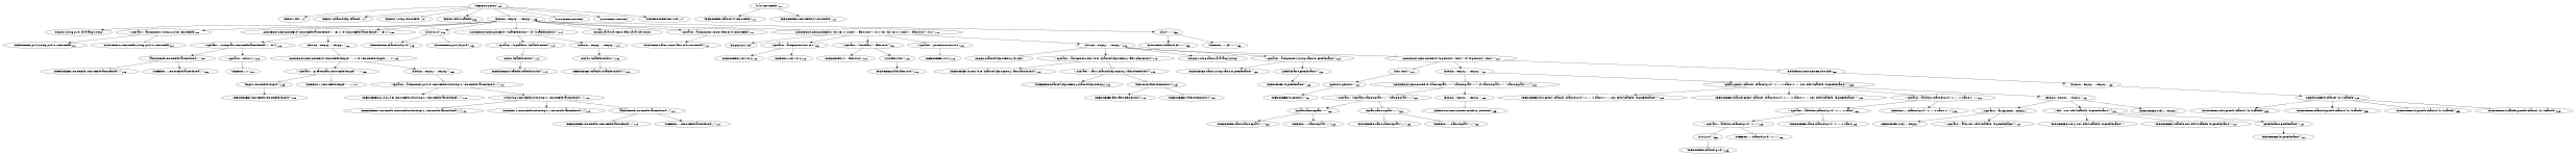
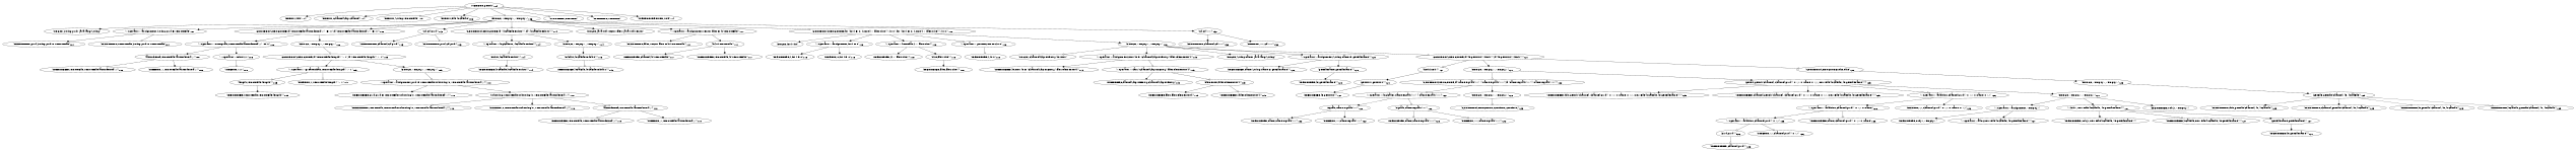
  digraph {
    edge [arrowhead=odot]
    n1 [label=<(METHOD,getDir)<SUB>104</SUB>>]
    n2 [label=<(PARAM,this)<SUB>104</SUB>>]
    n3 [label=<(PARAM,ChannelSftp channel)<SUB>104</SUB>>]
    n4 [label=<(PARAM,String remoteFile)<SUB>105</SUB>>]
    n5 [label=<(PARAM,File localFile)<SUB>106</SUB>>]
    n6 [label=<(BLOCK,&lt;empty&gt;,&lt;empty&gt;)<SUB>106</SUB>>]
    n7 [label=<(MODIFIER,PRIVATE)>]
    n8 [label=<(MODIFIER,VIRTUAL)>]
    n9 [label=<(METHOD_RETURN,void)<SUB>104</SUB>>]
    n10 [label=<(LOCAL,String pwd: java.lang.String)>]
    n11 [label=<(&lt;operator&gt;.assignment,String pwd = remoteFile)<SUB>107</SUB>>]
    n12 [label=<(CONTROL_STRUCTURE,if (remoteFile.lastIndexOf('/') != -1),if (remoteFile.lastIndexOf('/') != -1))<SUB>108</SUB>>]
    n13 [label=<(cd,cd(pwd))<SUB>113</SUB>>]
    n14 [label=<(CONTROL_STRUCTURE,if (!localFile.exists()),if (!localFile.exists()))<SUB>114</SUB>>]
    n15 [label=<(LOCAL,java.util.Vector files: java.util.Vector)>]
    n16 [label=<(&lt;operator&gt;.assignment,Vector files = ls(remoteFile))<SUB>117</SUB>>]
    n17 [label=<(CONTROL_STRUCTURE,for (int i = 0; Some(i &lt; files.size()); i++),for (int i = 0; Some(i &lt; files.size()); i++))<SUB>118</SUB>>]
    n18 [label=<(cd,cd(&quot;..&quot;))<SUB>132</SUB>>]
    n19 [label=<(IDENTIFIER,pwd,String pwd = remoteFile)<SUB>107</SUB>>]
    n20 [label=<(IDENTIFIER,remoteFile,String pwd = remoteFile)<SUB>107</SUB>>]
    n21 [label=<(&lt;operator&gt;.notEquals,remoteFile.lastIndexOf('/') != -1)<SUB>108</SUB>>]
    n22 [label=<(BLOCK,&lt;empty&gt;,&lt;empty&gt;)<SUB>108</SUB>>]
    n23 [label=<(IDENTIFIER,channel,cd(pwd))<SUB>113</SUB>>]
    n24 [label=<(IDENTIFIER,pwd,cd(pwd))<SUB>113</SUB>>]
    n25 [label=<(&lt;operator&gt;.logicalNot,!localFile.exists())<SUB>114</SUB>>]
    n26 [label=<(BLOCK,&lt;empty&gt;,&lt;empty&gt;)<SUB>114</SUB>>]
    n27 [label=<(IDENTIFIER,files,Vector files = ls(remoteFile))<SUB>117</SUB>>]
    n28 [label=<(ls,ls(remoteFile))<SUB>117</SUB>>]
    n29 [label=<(LOCAL,int i: int)>]
    n30 [label=<(&lt;operator&gt;.assignment,int i = 0)<SUB>118</SUB>>]
    n31 [label=<(&lt;operator&gt;.lessThan,i &lt; files.size())<SUB>118</SUB>>]
    n32 [label=<(&lt;operator&gt;.postIncrement,i++)<SUB>118</SUB>>]
    n33 [label=<(BLOCK,&lt;empty&gt;,&lt;empty&gt;)<SUB>118</SUB>>]
    n34 [label=<(IDENTIFIER,channel,cd(&quot;..&quot;))<SUB>132</SUB>>]
    n35 [label=<(LITERAL,&quot;..&quot;,cd(&quot;..&quot;))<SUB>132</SUB>>]
    n36 [label=<(lastIndexOf,remoteFile.lastIndexOf('/'))<SUB>108</SUB>>]
    n37 [label=<(&lt;operator&gt;.minus,-1)<SUB>108</SUB>>]
    n38 [label=<(CONTROL_STRUCTURE,if (remoteFile.length() &gt; 1),if (remoteFile.length() &gt; 1))<SUB>109</SUB>>]
    n39 [label=<(IDENTIFIER,remoteFile,remoteFile.lastIndexOf('/'))<SUB>108</SUB>>]
    n40 [label=<(LITERAL,'/',remoteFile.lastIndexOf('/'))<SUB>108</SUB>>]
    n41 [label=<(LITERAL,1,-1)<SUB>108</SUB>>]
    n42 [label=<(&lt;operator&gt;.greaterThan,remoteFile.length() &gt; 1)<SUB>109</SUB>>]
    n43 [label=<(BLOCK,&lt;empty&gt;,&lt;empty&gt;)<SUB>109</SUB>>]
    n44 [label=<(length,remoteFile.length())<SUB>109</SUB>>]
    n45 [label=<(LITERAL,1,remoteFile.length() &gt; 1)<SUB>109</SUB>>]
    n46 [label=<(&lt;operator&gt;.assignment,pwd = remoteFile.substring(0, remoteFile.lastIndexOf('/')))<SUB>110</SUB>>]
    n47 [label=<(IDENTIFIER,remoteFile,remoteFile.length())<SUB>109</SUB>>]
    n48 [label=<(IDENTIFIER,pwd,pwd = remoteFile.substring(0, remoteFile.lastIndexOf('/')))<SUB>110</SUB>>]
    n49 [label=<(substring,remoteFile.substring(0, remoteFile.lastIndexOf('/')))<SUB>110</SUB>>]
    n50 [label=<(IDENTIFIER,remoteFile,remoteFile.substring(0, remoteFile.lastIndexOf('/')))<SUB>110</SUB>>]
    n51 [label=<(LITERAL,0,remoteFile.substring(0, remoteFile.lastIndexOf('/')))<SUB>110</SUB>>]
    n52 [label=<(lastIndexOf,remoteFile.lastIndexOf('/'))<SUB>110</SUB>>]
    n53 [label=<(IDENTIFIER,remoteFile,remoteFile.lastIndexOf('/'))<SUB>110</SUB>>]
    n54 [label=<(LITERAL,'/',remoteFile.lastIndexOf('/'))<SUB>110</SUB>>]
    n55 [label=<(exists,localFile.exists())<SUB>114</SUB>>]
    n56 [label=<(mkdirs,localFile.mkdirs())<SUB>115</SUB>>]
    n57 [label=<(IDENTIFIER,localFile,localFile.exists())<SUB>114</SUB>>]
    n58 [label=<(IDENTIFIER,localFile,localFile.mkdirs())<SUB>115</SUB>>]
    n59 [label=<(IDENTIFIER,channel,ls(remoteFile))<SUB>117</SUB>>]
    n60 [label=<(IDENTIFIER,remoteFile,ls(remoteFile))<SUB>117</SUB>>]
    n61 [label=<(IDENTIFIER,i,int i = 0)<SUB>118</SUB>>]
    n62 [label=<(LITERAL,0,int i = 0)<SUB>118</SUB>>]
    n63 [label=<(IDENTIFIER,i,i &lt; files.size())<SUB>118</SUB>>]
    n64 [label=<(size,files.size())<SUB>118</SUB>>]
    n65 [label=<(IDENTIFIER,i,i++)<SUB>118</SUB>>]
    n66 [label=<(LOCAL,ChannelSftp.LsEntry le: ANY)>]
    n67 [label=<(&lt;operator&gt;.assignment,ANY le = (ChannelSftp.LsEntry) files.elementAt(i))<SUB>119</SUB>>]
    n68 [label=<(LOCAL,String name: java.lang.String)>]
    n69 [label=<(&lt;operator&gt;.assignment,String name = getFilename())<SUB>120</SUB>>]
    n70 [label=<(CONTROL_STRUCTURE,if (le.getAttrs().isDir()),if (le.getAttrs().isDir()))<SUB>121</SUB>>]
    n71 [label=<(IDENTIFIER,files,files.size())<SUB>118</SUB>>]
    n72 [label=<(IDENTIFIER,le,ANY le = (ChannelSftp.LsEntry) files.elementAt(i))<SUB>119</SUB>>]
    n73 [label=<(&lt;operator&gt;.cast,(ChannelSftp.LsEntry) files.elementAt(i))<SUB>119</SUB>>]
    n74 [label=<(IDENTIFIER,name,String name = getFilename())<SUB>120</SUB>>]
    n75 [label=<(getFilename,getFilename())<SUB>120</SUB>>]
    n76 [label=<(isDir,isDir())<SUB>121</SUB>>]
    n77 [label=<(BLOCK,&lt;empty&gt;,&lt;empty&gt;)<SUB>121</SUB>>]
    n78 [label=<(CONTROL_STRUCTURE,else,else)<SUB>128</SUB>>]
    n79 [label=<(TYPE_REF,ChannelSftp.LsEntry,ChannelSftp.LsEntry)<SUB>119</SUB>>]
    n80 [label=<(elementAt,files.elementAt(i))<SUB>119</SUB>>]
    n81 [label=<(IDENTIFIER,files,files.elementAt(i))<SUB>119</SUB>>]
    n82 [label=<(IDENTIFIER,i,files.elementAt(i))<SUB>119</SUB>>]
    n83 [label=<(IDENTIFIER,le,getFilename())<SUB>120</SUB>>]
    n84 [label=<(getAttrs,getAttrs())<SUB>121</SUB>>]
    n85 [label=<(CONTROL_STRUCTURE,if (name.equals(&quot;.&quot;) || name.equals(&quot;..&quot;)),if (name.equals(&quot;.&quot;) || name.equals(&quot;..&quot;)))<SUB>122</SUB>>]
    n86 [label=<(getDir,getDir(channel, channel.pwd() + &quot;/&quot; + name + &quot;/&quot;, new File(localFile, le.getFilename())))<SUB>125</SUB>>]
    n87 [label=<(BLOCK,&lt;empty&gt;,&lt;empty&gt;)<SUB>128</SUB>>]
    n88 [label=<(IDENTIFIER,le,getAttrs())<SUB>121</SUB>>]
    n89 [label=<(&lt;operator&gt;.logicalOr,name.equals(&quot;.&quot;) || name.equals(&quot;..&quot;))<SUB>122</SUB>>]
    n90 [label=<(BLOCK,&lt;empty&gt;,&lt;empty&gt;)<SUB>122</SUB>>]
    n91 [label=<(IDENTIFIER,this,getDir(channel, channel.pwd() + &quot;/&quot; + name + &quot;/&quot;, new File(localFile, le.getFilename())))<SUB>125</SUB>>]
    n92 [label=<(IDENTIFIER,channel,getDir(channel, channel.pwd() + &quot;/&quot; + name + &quot;/&quot;, new File(localFile, le.getFilename())))<SUB>125</SUB>>]
    n93 [label=<(&lt;operator&gt;.addition,channel.pwd() + &quot;/&quot; + name + &quot;/&quot;)<SUB>126</SUB>>]
    n94 [label=<(BLOCK,&lt;empty&gt;,&lt;empty&gt;)<SUB>127</SUB>>]
    n95 [label=<(equals,name.equals(&quot;.&quot;))<SUB>122</SUB>>]
    n96 [label=<(equals,name.equals(&quot;..&quot;))<SUB>122</SUB>>]
    n97 [label=<(CONTROL_STRUCTURE,continue;,continue;)<SUB>123</SUB>>]
    n98 [label=<(IDENTIFIER,name,name.equals(&quot;.&quot;))<SUB>122</SUB>>]
    n99 [label=<(LITERAL,&quot;.&quot;,name.equals(&quot;.&quot;))<SUB>122</SUB>>]
    n100 [label=<(IDENTIFIER,name,name.equals(&quot;..&quot;))<SUB>122</SUB>>]
    n101 [label=<(LITERAL,&quot;..&quot;,name.equals(&quot;..&quot;))<SUB>122</SUB>>]
    n102 [label=<(&lt;operator&gt;.addition,channel.pwd() + &quot;/&quot; + name)<SUB>126</SUB>>]
    n103 [label=<(LITERAL,&quot;/&quot;,channel.pwd() + &quot;/&quot; + name + &quot;/&quot;)<SUB>126</SUB>>]
    n104 [label=<(&lt;operator&gt;.assignment,&lt;empty&gt;)>]
    n105 [label=<(&lt;init&gt;,new File(localFile, le.getFilename()))<SUB>127</SUB>>]
    n106 [label=<(IDENTIFIER,$obj1,&lt;empty&gt;)>]
    n107 [label=<(&lt;operator&gt;.addition,channel.pwd() + &quot;/&quot;)<SUB>126</SUB>>]
    n108 [label=<(IDENTIFIER,name,channel.pwd() + &quot;/&quot; + name)<SUB>126</SUB>>]
    n109 [label=<(pwd,pwd())<SUB>526</SUB>>]
    n110 [label=<(LITERAL,&quot;/&quot;,channel.pwd() + &quot;/&quot;)<SUB>126</SUB>>]
    n111 [label=<(IDENTIFIER,channel,pwd())<SUB>126</SUB>>]
    n112 [label=<(IDENTIFIER,$obj1,&lt;empty&gt;)>]
    n113 [label=<(&lt;operator&gt;.alloc,new File(localFile, le.getFilename()))<SUB>127</SUB>>]
    n114 [label=<(IDENTIFIER,$obj1,new File(localFile, le.getFilename()))>]
    n115 [label=<(IDENTIFIER,localFile,new File(localFile, le.getFilename()))<SUB>127</SUB>>]
    n116 [label=<(getFilename,getFilename())<SUB>127</SUB>>]
    n117 [label=<(IDENTIFIER,le,getFilename())<SUB>127</SUB>>]
    n118 [label=<(getFile,getFile(channel, le, localFile))<SUB>129</SUB>>]
    n119 [label=<(IDENTIFIER,this,getFile(channel, le, localFile))<SUB>129</SUB>>]
    n120 [label=<(IDENTIFIER,channel,getFile(channel, le, localFile))<SUB>129</SUB>>]
    n121 [label=<(IDENTIFIER,le,getFile(channel, le, localFile))<SUB>129</SUB>>]
    n122 [label=<(IDENTIFIER,localFile,getFile(channel, le, localFile))<SUB>129</SUB>>]
    n1 -> n2 [arrowhead=dot]
    n1 -> n3 [arrowhead=diamond]
    n1 -> n4
    n1 -> n5 [arrowhead=diamond]
    n1 -> n6
    n1 -> n7
    n1 -> n8 [arrowhead=dot]
    n1 -> n9 [arrowhead=dot]
    n6 -> n10 [arrowhead=diamond]
    n6 -> n11 [arrowhead=dot]
    n6 -> n12 [arrowhead=diamond]
    n6 -> n13 [arrowhead=diamond]
    n6 -> n14
    n6 -> n15 [arrowhead=diamond]
    n6 -> n16 [arrowhead=diamond]
    n6 -> n17
    n6 -> n18 [arrowhead=diamond]
    n11 -> n19 [arrowhead=diamond]
    n11 -> n20
    n12 -> n21 [arrowhead=diamond]
    n12 -> n22 [arrowhead=diamond]
    n13 -> n23 [arrowhead=dot]
    n13 -> n24
    n14 -> n25 [arrowhead=dot]
    n14 -> n26 [arrowhead=dot]
    n16 -> n27 [arrowhead=dot]
+   n16 -> n28 [arrowhead=dot]
    n17 -> n29 [arrowhead=dot]
    n17 -> n30 [arrowhead=diamond]
    n17 -> n31 [arrowhead=diamond]
    n17 -> n32
    n17 -> n33 [arrowhead=diamond]
    n18 -> n34 [arrowhead=dot]
    n18 -> n35 [arrowhead=diamond]
    n21 -> n36 [arrowhead=dot]
    n21 -> n37 [arrowhead=dot]
    n22 -> n38
    n25 -> n55
    n26 -> n56 [arrowhead=diamond]
    n28 -> n59 [arrowhead=dot]
    n28 -> n60 [arrowhead=diamond]
    n30 -> n61 [arrowhead=diamond]
    n30 -> n62 [arrowhead=dot]
    n31 -> n63 [arrowhead=dot]
    n31 -> n64 [arrowhead=diamond]
    n32 -> n65
    n33 -> n66
    n33 -> n67 [arrowhead=dot]
    n33 -> n68 [arrowhead=diamond]
    n33 -> n69 [arrowhead=dot]
    n33 -> n70
    n36 -> n39
    n36 -> n40 [arrowhead=dot]
    n37 -> n41
    n38 -> n42 [arrowhead=diamond]
    n38 -> n43 [arrowhead=diamond]
    n42 -> n44
    n42 -> n45
    n43 -> n46
    n44 -> n47 [arrowhead=dot]
    n46 -> n48 [arrowhead=diamond]
    n46 -> n49 [arrowhead=dot]
    n49 -> n50
    n49 -> n51 [arrowhead=diamond]
    n49 -> n52
    n52 -> n53
    n52 -> n54 [arrowhead=diamond]
    n55 -> n57 [arrowhead=dot]
    n56 -> n58
    n64 -> n71 [arrowhead=diamond]
    n67 -> n72 [arrowhead=dot]
    n67 -> n73
    n69 -> n74 [arrowhead=dot]
    n69 -> n75 [arrowhead=dot]
    n70 -> n76
    n70 -> n77 [arrowhead=diamond]
    n70 -> n78
    n73 -> n79 [arrowhead=dot]
    n73 -> n80
    n75 -> n83 [arrowhead=dot]
    n76 -> n84 [arrowhead=dot]
    n77 -> n85
    n77 -> n86 [arrowhead=dot]
    n78 -> n87 [arrowhead=dot]
    n80 -> n81 [arrowhead=dot]
    n80 -> n82
    n84 -> n88 [arrowhead=dot]
    n85 -> n89
    n85 -> n90 [arrowhead=diamond]
    n86 -> n91 [arrowhead=dot]
    n86 -> n92 [arrowhead=diamond]
    n86 -> n93
    n86 -> n94 [arrowhead=dot]
    n87 -> n118 [arrowhead=diamond]
    n89 -> n95 [arrowhead=diamond]
    n89 -> n96
    n90 -> n97
    n93 -> n102 [arrowhead=dot]
    n93 -> n103 [arrowhead=dot]
    n94 -> n104 [arrowhead=diamond]
    n94 -> n105 [arrowhead=diamond]
    n94 -> n106 [arrowhead=diamond]
    n95 -> n98 [arrowhead=dot]
    n95 -> n99 [arrowhead=dot]
    n96 -> n100
    n96 -> n101
    n102 -> n107 [arrowhead=diamond]
    n102 -> n108
    n104 -> n112 [arrowhead=dot]
    n104 -> n113 [arrowhead=diamond]
    n105 -> n114 [arrowhead=diamond]
    n105 -> n115
    n105 -> n116 [arrowhead=diamond]
    n107 -> n109
    n107 -> n110
    n109 -> n111
    n116 -> n117 [arrowhead=diamond]
    n118 -> n119 [arrowhead=diamond]
    n118 -> n120 [arrowhead=dot]
    n118 -> n121
    n118 -> n122
  }
